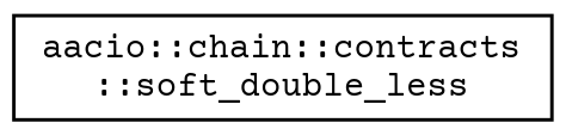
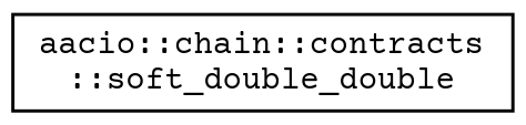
  digraph {
    rankdir=LR
    fontname="Courier Prime"
-   n1 [color=black fillcolor=white fontname="Courier Prime" fontsize=10 height=0.2 label="aacio::chain::contracts\l::soft_double_less" shape=record style=filled width=0.4]
+   n1 [color=black fillcolor=white fontname="Courier Prime" fontsize=10 height=0.2 label="aacio::chain::contracts\l::soft_double_double" shape=record style=filled width=0.4]
  }
